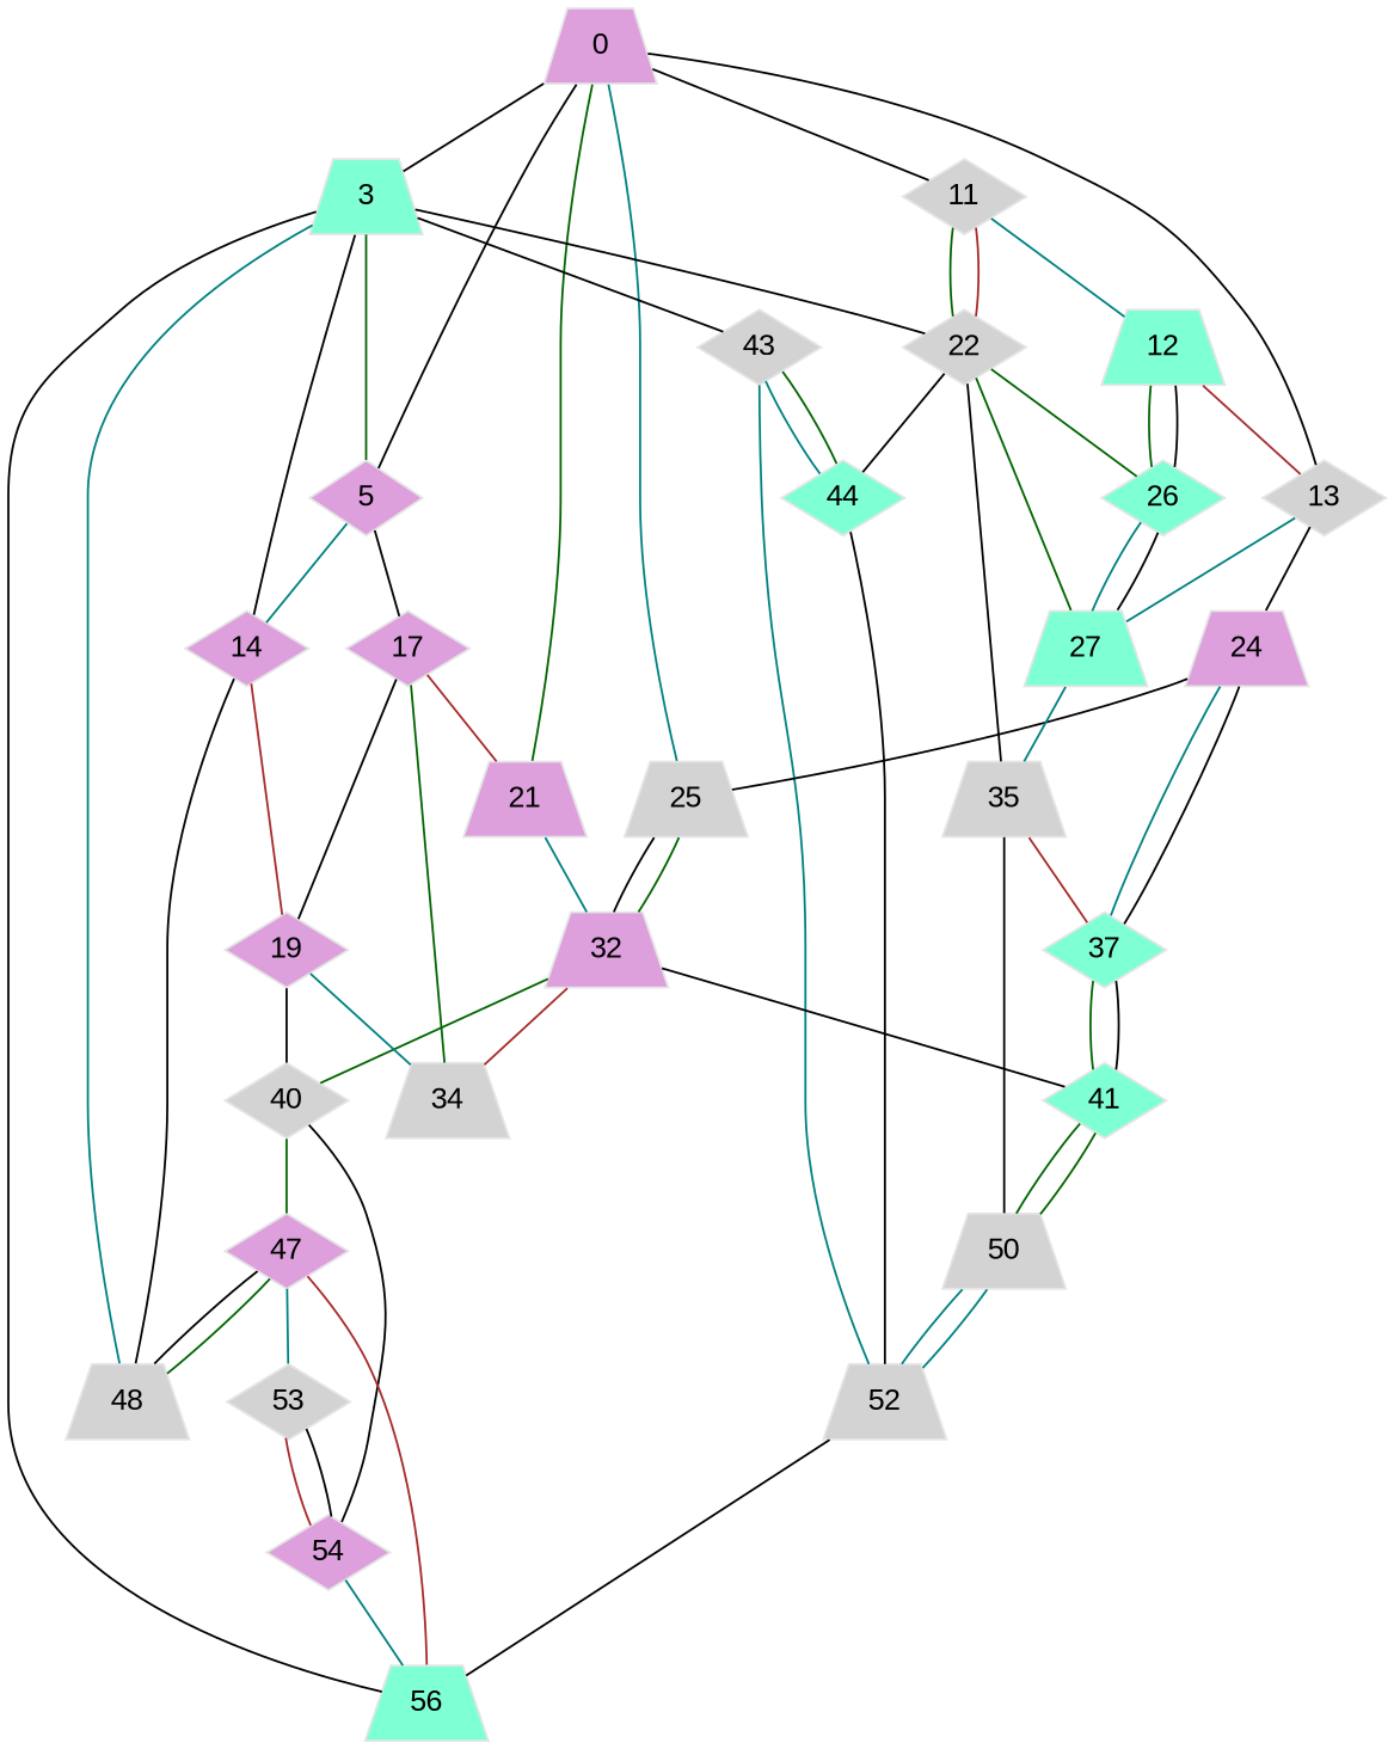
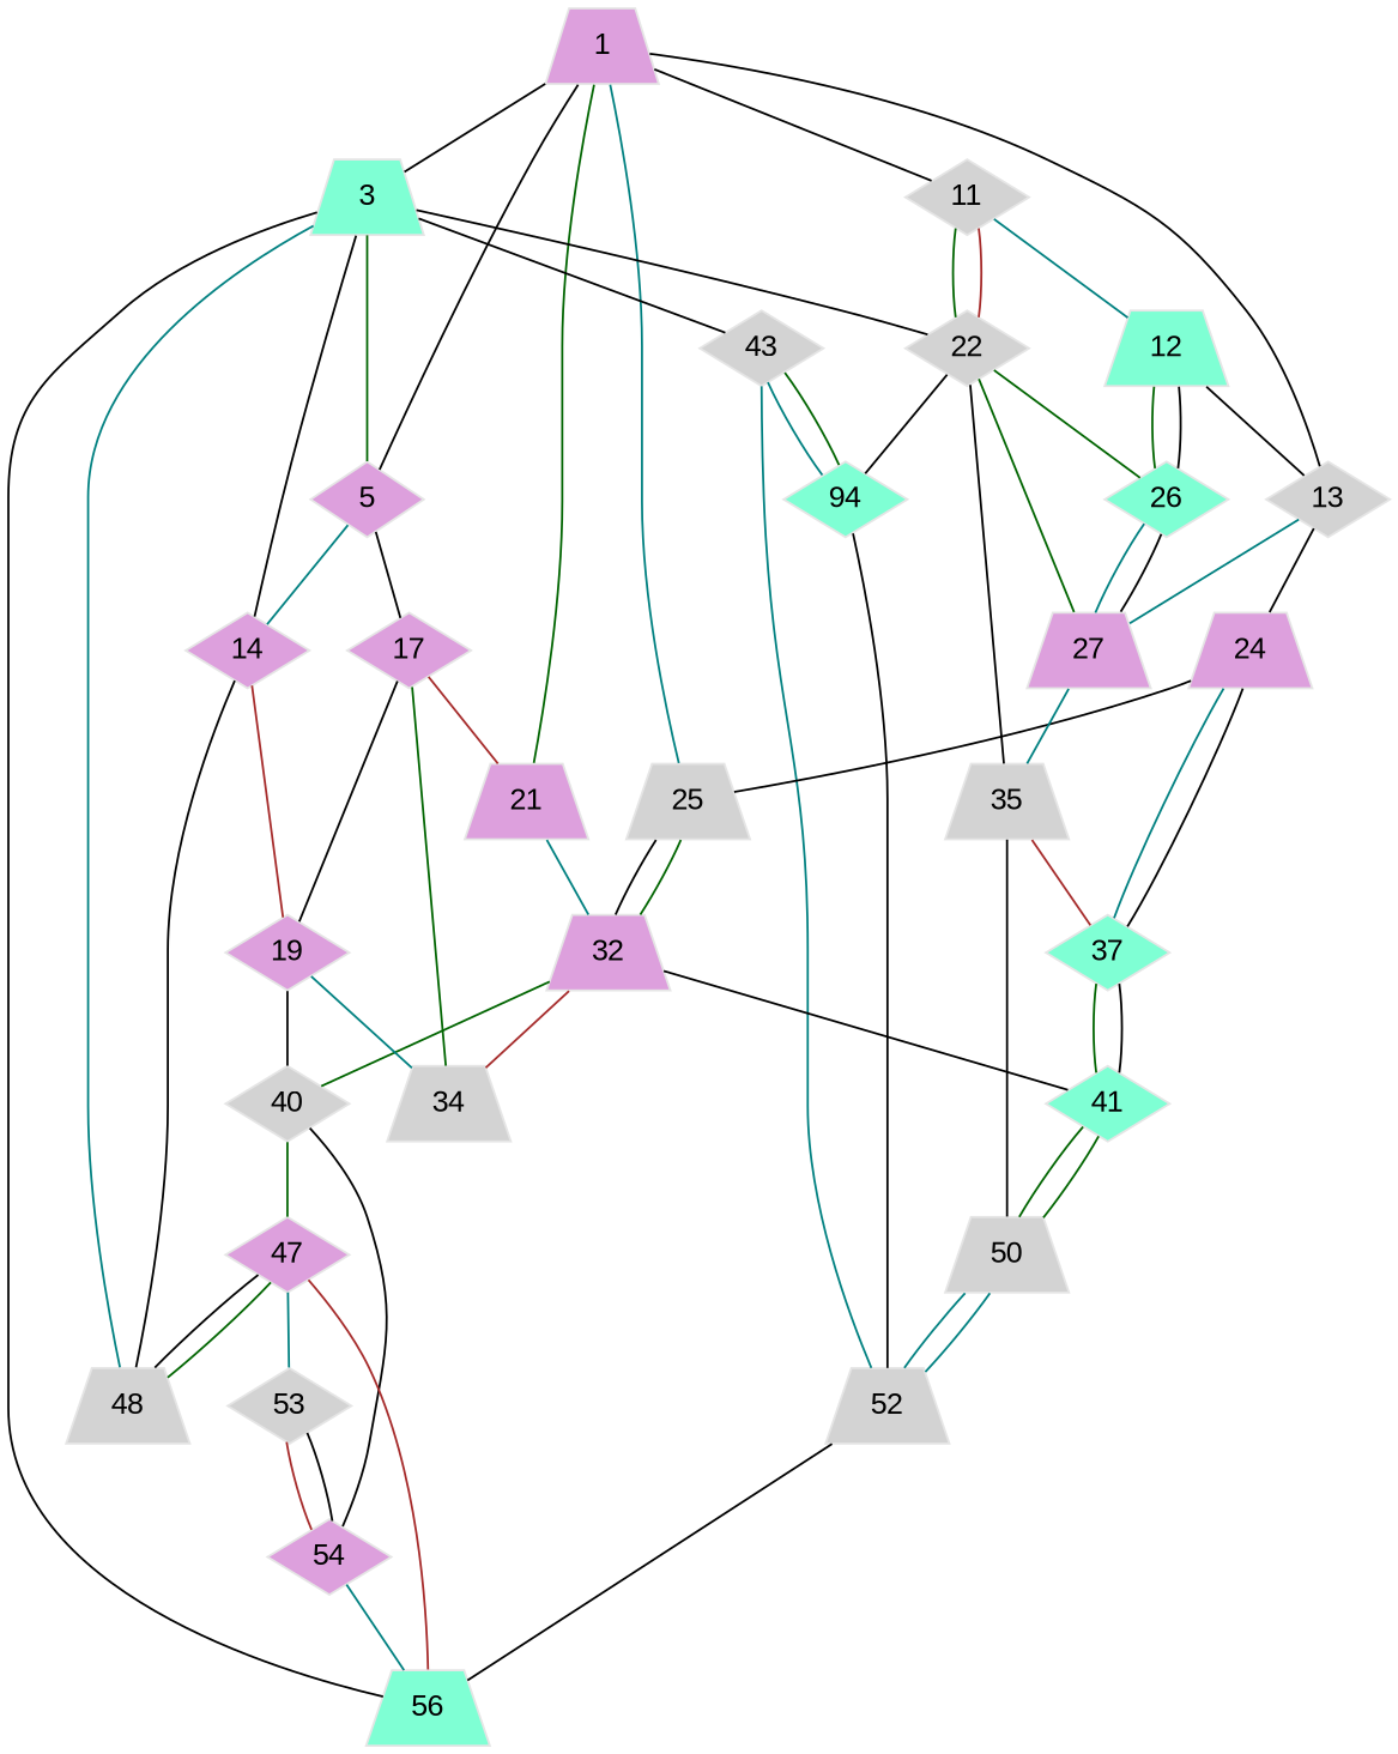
  graph {
    fontname="Liberation Sans"
    node [color=gray90 fillcolor=lightgrey fontname="Liberation Sans" shape=diamond style=filled]
    edge [color=black fontname="Liberation Sans"]
-   1 [fillcolor=plum shape=trapezium super="+2+6" label=0]
+   1 [fillcolor=plum shape=trapezium super="+2+6"]
    3 [fillcolor=aquamarine shape=trapezium super="+4"]
    n3 [fillcolor=plum label=5 super="+16+10"]
    11
    13 [super="+23"]
    21 [fillcolor=plum shape=trapezium]
    25 [shape=trapezium]
    14 [fillcolor=plum super="+20+15"]
    22 [super="+28"]
    43
    48 [shape=trapezium]
    56 [fillcolor=aquamarine shape=trapezium super="+57+58"]
    17 [fillcolor=plum super="+18"]
    12 [fillcolor=aquamarine shape=trapezium]
    24 [fillcolor=plum shape=trapezium]
-   27 [fillcolor=aquamarine shape=trapezium super="+31"]
+   27 [fillcolor=plum shape=trapezium super="+31"]
    32 [fillcolor=plum shape=trapezium super="+33+39"]
    19 [fillcolor=plum super="+38"]
    26 [fillcolor=aquamarine]
    35 [shape=trapezium super="+36"]
-   44 [fillcolor=aquamarine super="+51"]
+   44 [fillcolor=aquamarine super="+51" label=94]
    52 [shape=trapezium super="+60"]
    34 [shape=trapezium]
    37 [fillcolor=aquamarine]
    40 [super="+45"]
    47 [fillcolor=plum super="+55"]
    54 [fillcolor=plum]
    41 [fillcolor=aquamarine super="+42"]
    50 [shape=trapezium]
    53
    1 -- 3
    1 -- n3
    1 -- 11
    1 -- 13
    1 -- 21 [color=darkgreen]
    1 -- 25 [color=teal]
    3 -- n3 [color=darkgreen]
    3 -- 14
    3 -- 22
    3 -- 43 [weight=2]
    3 -- 48 [color=teal]
    3 -- 56
    n3 -- 14 [color=teal weight=2]
    n3 -- 17
    11 -- 22 [color=darkgreen]
    11 -- 22 [color=brown]
    11 -- 12 [color=teal]
    13 -- 24
    13 -- 27 [color=teal]
    21 -- 32 [color=teal]
    25 -- 32
    25 -- 32 [color=darkgreen]
    14 -- 48
    14 -- 19 [color=brown]
    22 -- 27 [color=darkgreen]
    22 -- 26 [color=darkgreen]
    22 -- 35
    22 -- 44
    43 -- 44 [color=teal]
    43 -- 44 [color=darkgreen]
    43 -- 52 [color=teal]
    17 -- 21 [color=brown]
    17 -- 19
    17 -- 34 [color=darkgreen]
-   12 -- 13 [color=brown]
+   12 -- 13
    12 -- 26 [color=darkgreen]
    12 -- 26
    24 -- 25
    24 -- 37 [color=teal]
    24 -- 37
    27 -- 35 [color=teal]
    32 -- 34 [color=brown]
    32 -- 40 [color=darkgreen]
    32 -- 41
    19 -- 34 [color=teal]
    19 -- 40
    26 -- 27 [color=teal]
    26 -- 27
    35 -- 37 [color=brown]
    35 -- 50
    44 -- 52 [weight=2]
    52 -- 56
    37 -- 41 [color=darkgreen]
    37 -- 41
    40 -- 47 [color=darkgreen]
    40 -- 54
    47 -- 48
    47 -- 48 [color=darkgreen]
    47 -- 56 [color=brown]
    47 -- 53 [color=teal]
    54 -- 56 [color=teal]
    41 -- 50 [color=darkgreen]
    41 -- 50 [color=darkgreen]
    50 -- 52 [color=teal]
    50 -- 52 [color=teal]
    53 -- 54 [color=brown]
    53 -- 54
  }
